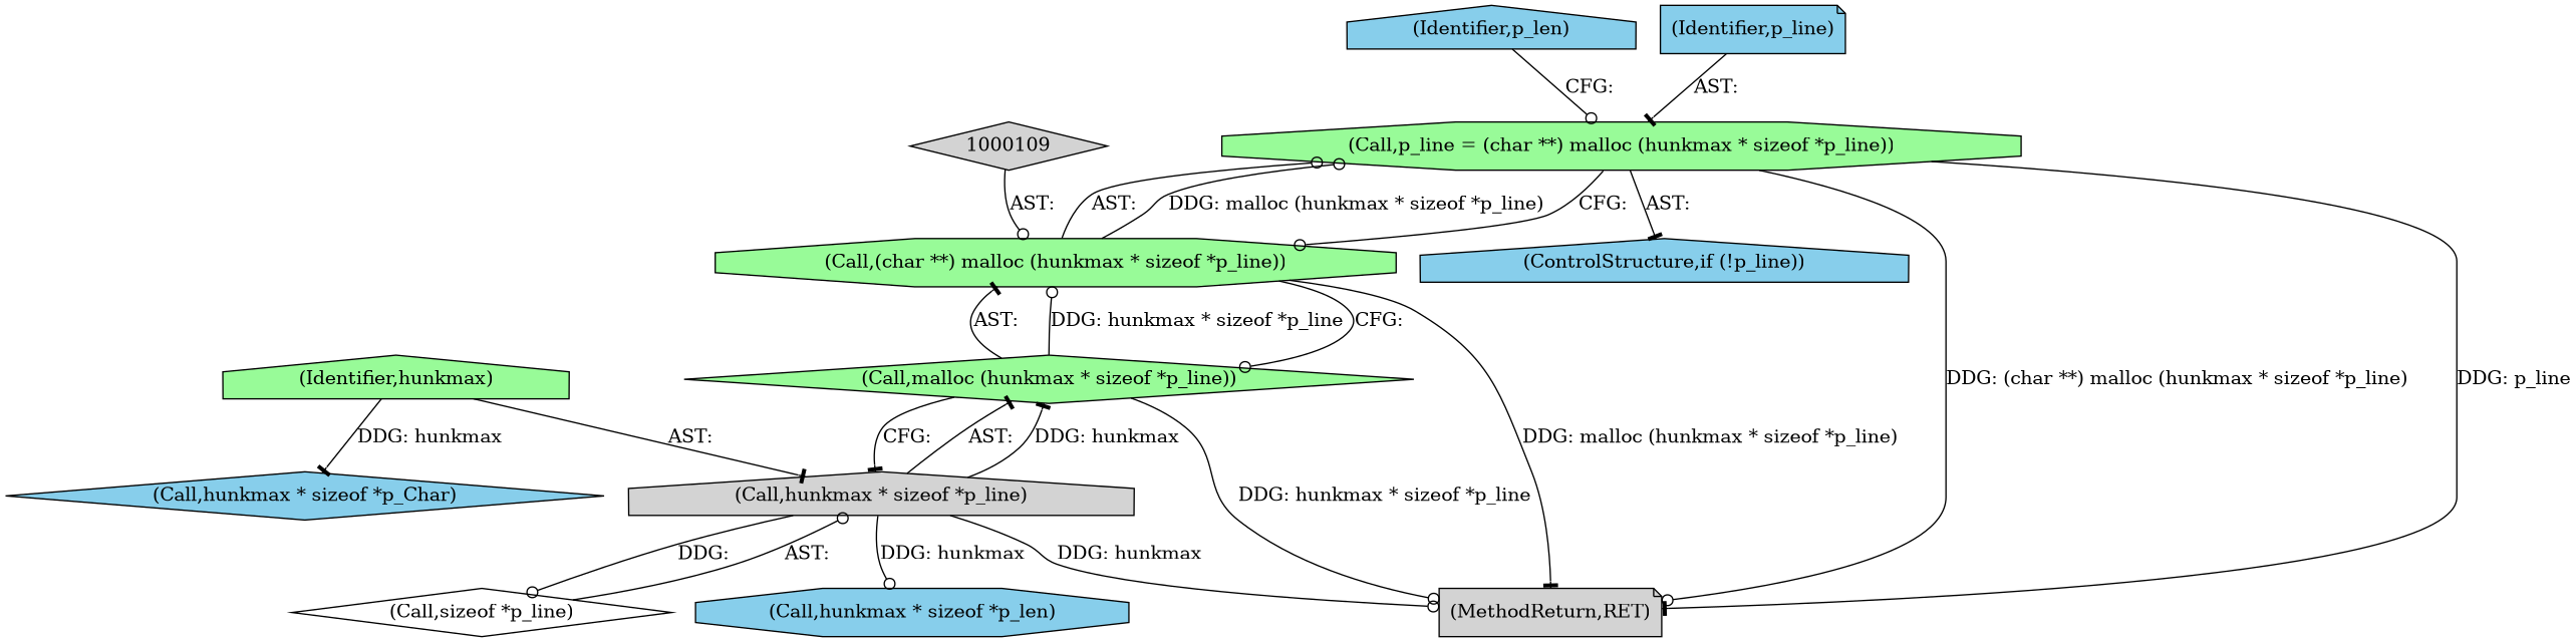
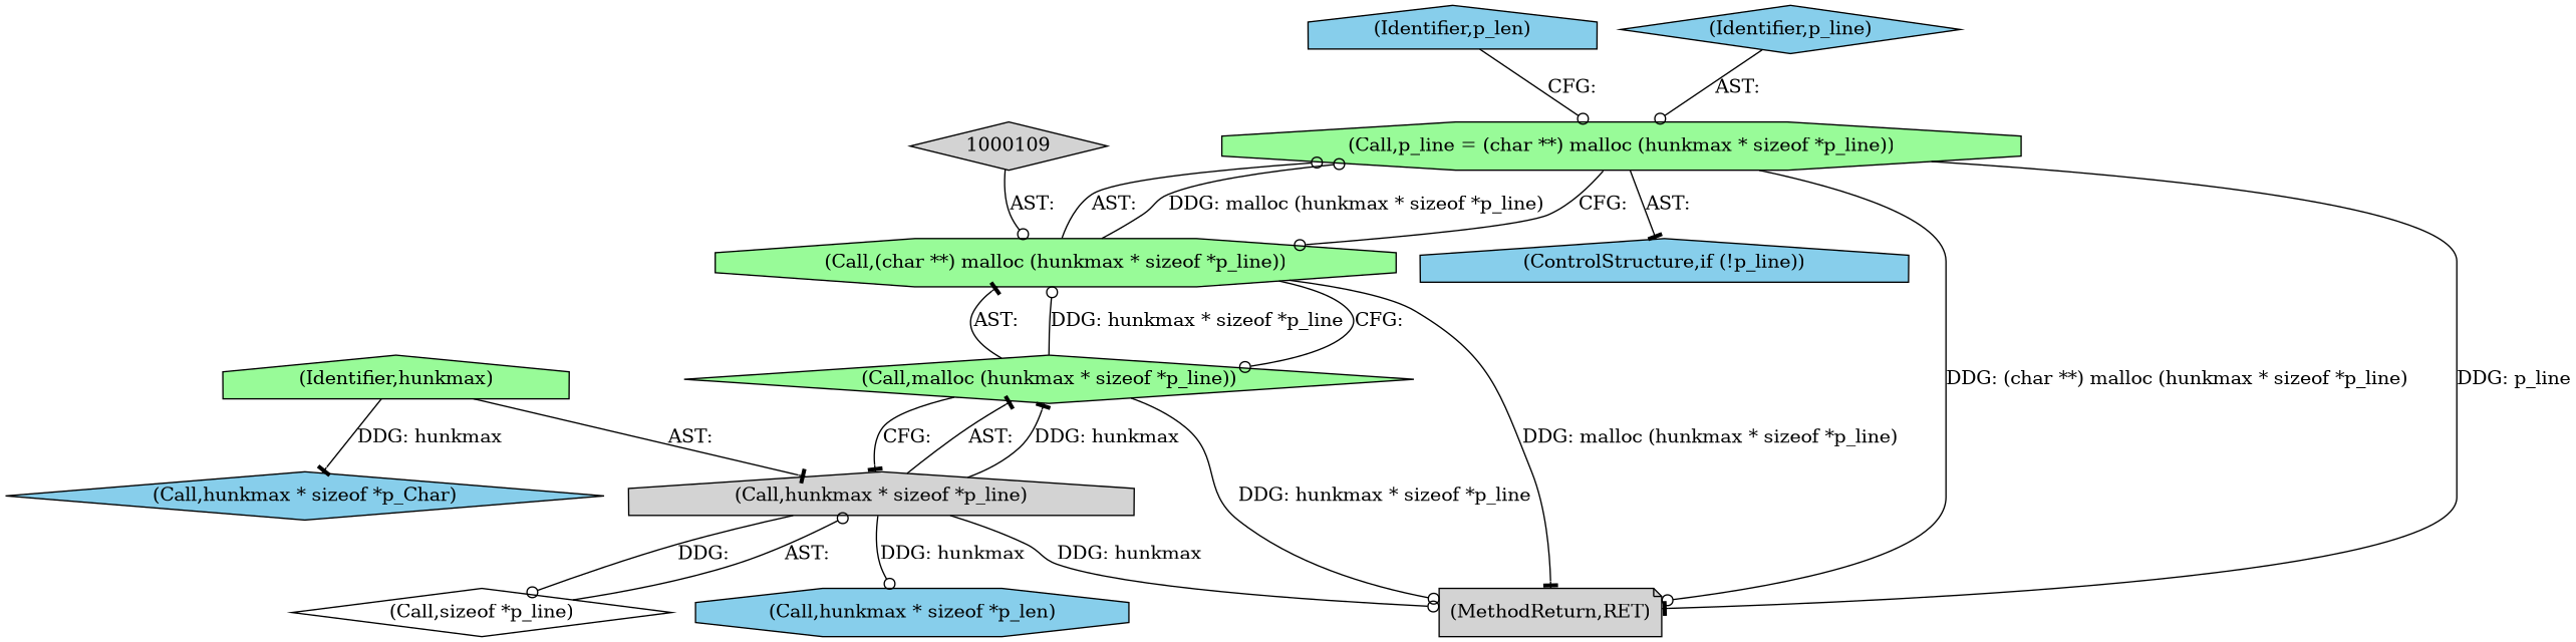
  digraph {
    node [fillcolor=skyblue shape=house style=filled]
    edge [arrowhead=odot]
    n1 [fillcolor=palegreen label="(Call,p_line = (char **) malloc (hunkmax * sizeof *p_line))" shape=octagon]
    n2 [fillcolor=palegreen label="(Call,(char **) malloc (hunkmax * sizeof *p_line))" shape=octagon]
    n3 [label="(ControlStructure,if (!p_line))"]
    n4 [fillcolor=lightgrey label="(MethodReturn,RET)" shape=note]
    n5 [fillcolor=palegreen label="(Call,malloc (hunkmax * sizeof *p_line))" shape=diamond]
    n6 [fillcolor=lightgrey label="(Call,hunkmax * sizeof *p_line)"]
    n7 [fillcolor=white label="(Call,sizeof *p_line)" shape=diamond]
    n8 [label="(Call,hunkmax * sizeof *p_len)" shape=octagon]
    n9 [label="(Call,hunkmax * sizeof *p_Char)" shape=diamond]
    n10 [fillcolor=palegreen label="(Identifier,hunkmax)"]
    n11 [label="(Identifier,p_len)"]
-   n12 [label="(Identifier,p_line)" shape=note]
+   n12 [label="(Identifier,p_line)" shape=diamond]
    1000109 [fillcolor=lightgrey shape=diamond]
    n1 -> n2 [label="CFG: "]
    n1 -> n3 [arrowhead=tee label="AST: "]
    n1 -> n4 [label="DDG: (char **) malloc (hunkmax * sizeof *p_line)"]
    n1 -> n4 [arrowhead=tee label="DDG: p_line"]
    n2 -> n1 [label="AST: "]
    n2 -> n1 [label="DDG: malloc (hunkmax * sizeof *p_line)"]
    n2 -> n4 [arrowhead=tee label="DDG: malloc (hunkmax * sizeof *p_line)"]
    n2 -> n5 [label="CFG: "]
    n5 -> n2 [arrowhead=tee label="AST: "]
    n5 -> n2 [label="DDG: hunkmax * sizeof *p_line"]
    n5 -> n4 [label="DDG: hunkmax * sizeof *p_line"]
    n5 -> n6 [arrowhead=tee label="CFG: "]
    n6 -> n4 [label="DDG: hunkmax"]
    n6 -> n5 [arrowhead=tee label="AST: "]
    n6 -> n5 [arrowhead=tee label="DDG: hunkmax"]
    n6 -> n7 [label="DDG: "]
    n6 -> n8 [label="DDG: hunkmax"]
    n7 -> n6 [label="AST: "]
    n10 -> n6 [arrowhead=tee label="AST: "]
    n10 -> n9 [arrowhead=tee label="DDG: hunkmax"]
    n11 -> n1 [label="CFG: "]
-   n12 -> n1 [arrowhead=tee label="AST: "]
+   n12 -> n1 [label="AST: "]
    1000109 -> n2 [label="AST: "]
  }
